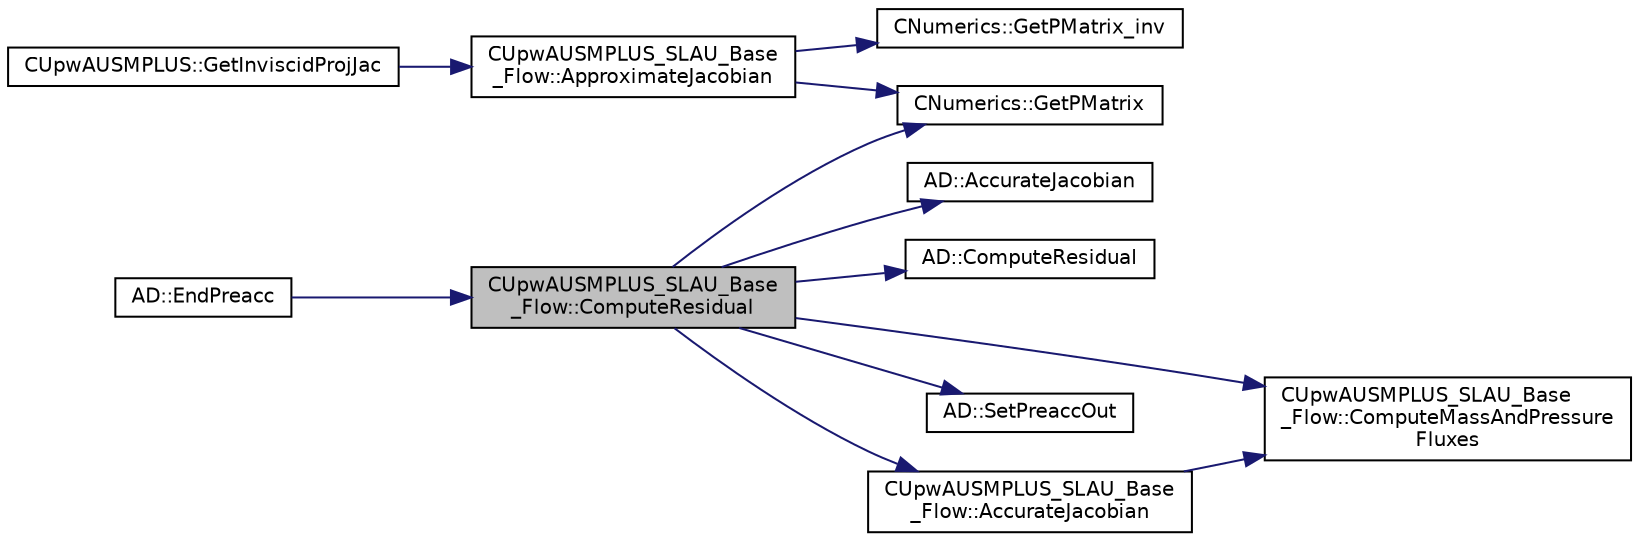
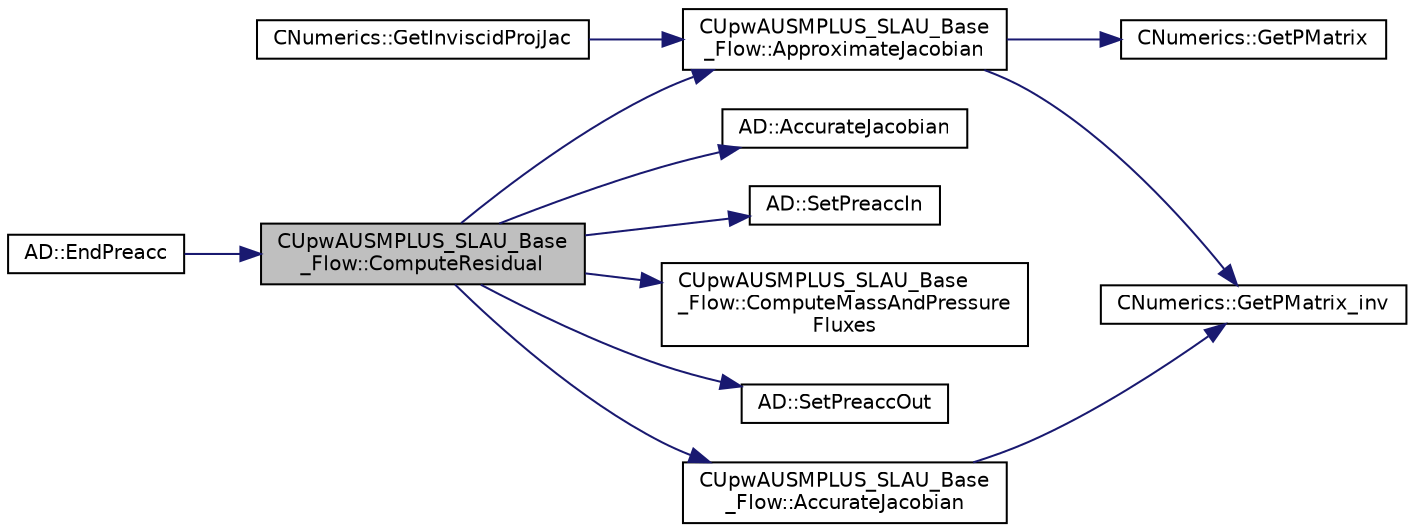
  digraph {
    rankdir=LR
    node [color=black fillcolor=white fontname=Helvetica fontsize=10 shape=record style=filled]
    edge [color=midnightblue fontname=Helvetica fontsize=10 labelfontname=Helvetica labelfontsize=10 style=solid]
    n1 [fillcolor=grey75 fontcolor=black height=0.2 label="CUpwAUSMPLUS_SLAU_Base\l_Flow::ComputeResidual" width=0.4]
    n2 [height=0.2 label="AD::AccurateJacobian" width=0.4]
-   n3 [height=0.2 label="AD::ComputeResidual" width=0.4]
+   n3 [height=0.2 label="AD::SetPreaccIn" width=0.4]
    n4 [height=0.2 label="CUpwAUSMPLUS_SLAU_Base\l_Flow::ComputeMassAndPressure\lFluxes" width=0.4]
    n5 [height=0.2 label="AD::SetPreaccOut" width=0.4]
    n6 [height=0.2 label="CUpwAUSMPLUS_SLAU_Base\l_Flow::AccurateJacobian" width=0.4]
    n7 [height=0.2 label="CUpwAUSMPLUS_SLAU_Base\l_Flow::ApproximateJacobian" width=0.4]
    n8 [height=0.2 label="AD::EndPreacc" width=0.4]
    n9 [height=0.2 label="CNumerics::GetPMatrix" width=0.4]
    n10 [height=0.2 label="CNumerics::GetPMatrix_inv" width=0.4]
-   n11 [height=0.2 label="CUpwAUSMPLUS::GetInviscidProjJac" width=0.4]
+   n11 [height=0.2 label="CNumerics::GetInviscidProjJac" width=0.4]
    n1 -> n2
    n1 -> n3
    n1 -> n4
    n1 -> n5
    n1 -> n6
-   n1 -> n9
-   n6 -> n4
+   n1 -> n7
+   n6 -> n10
    n7 -> n9
    n7 -> n10
    n8 -> n1
    n11 -> n7
  }
